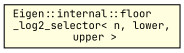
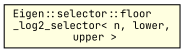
  digraph {
    rankdir=LR
    fontname="JetBrains Mono"
-   n1 [color=black fillcolor=lightyellow fontname="JetBrains Mono" fontsize=10 height=0.2 label="Eigen::internal::floor\l_log2_selector\< n, lower,\l upper \>" shape=record style=filled width=0.4]
+   n1 [color=black fillcolor=lightyellow fontname="JetBrains Mono" fontsize=10 height=0.2 label="Eigen::selector::floor\l_log2_selector\< n, lower,\l upper \>" shape=record style=filled width=0.4]
  }
